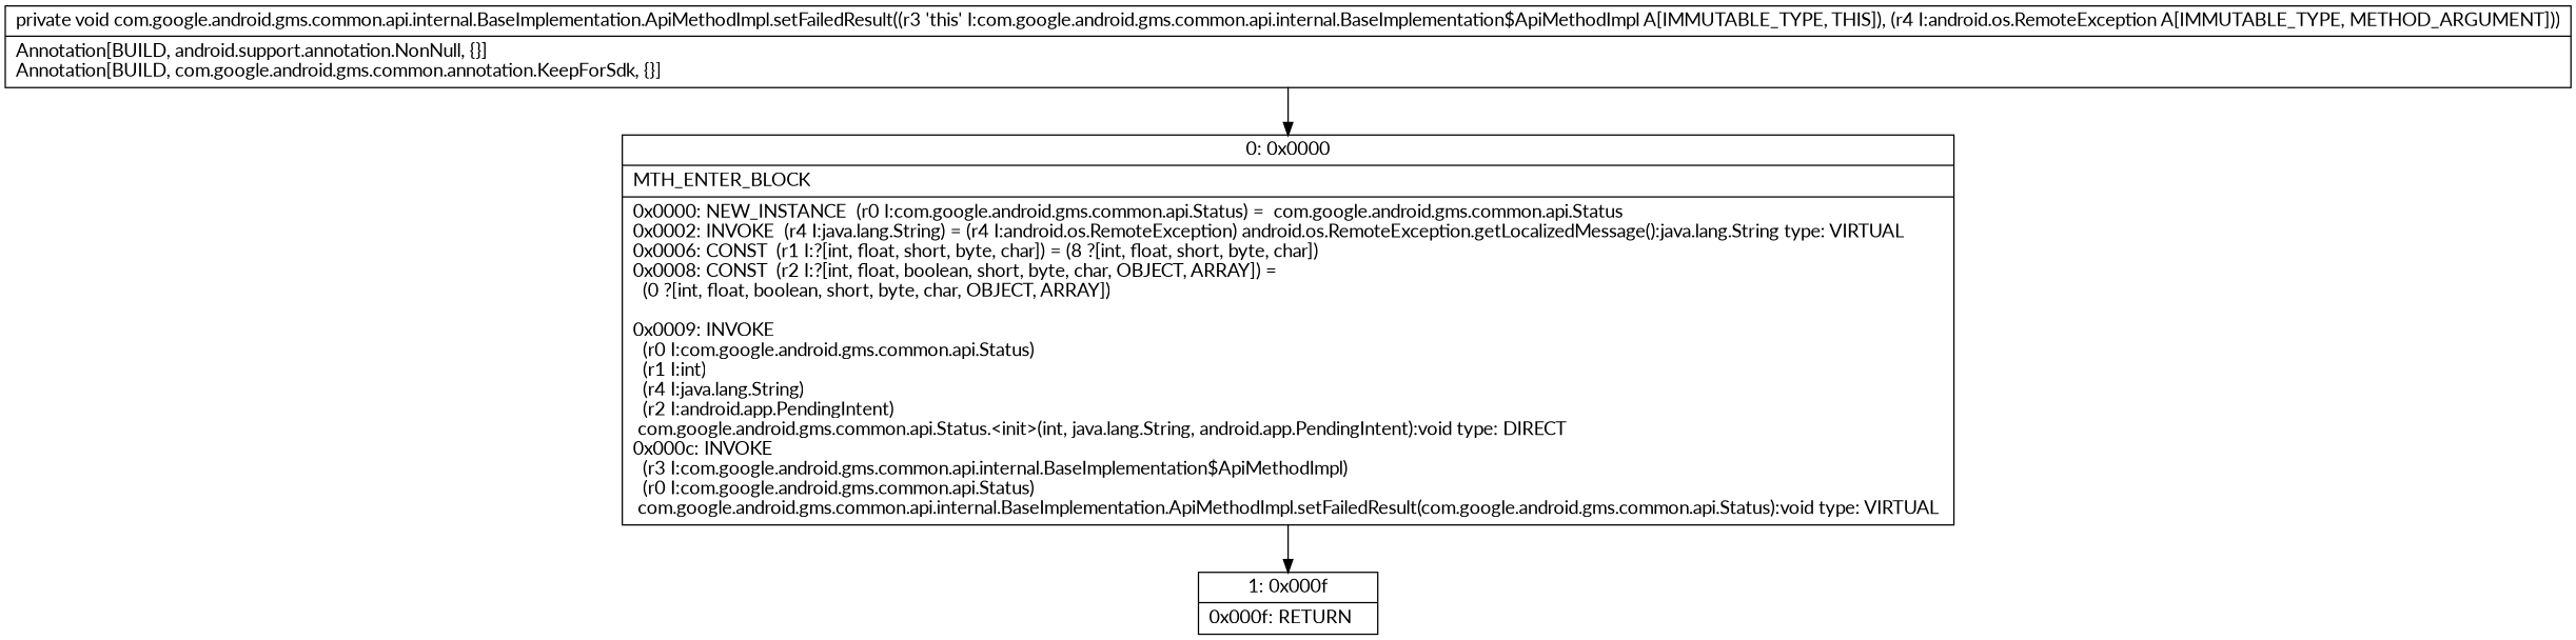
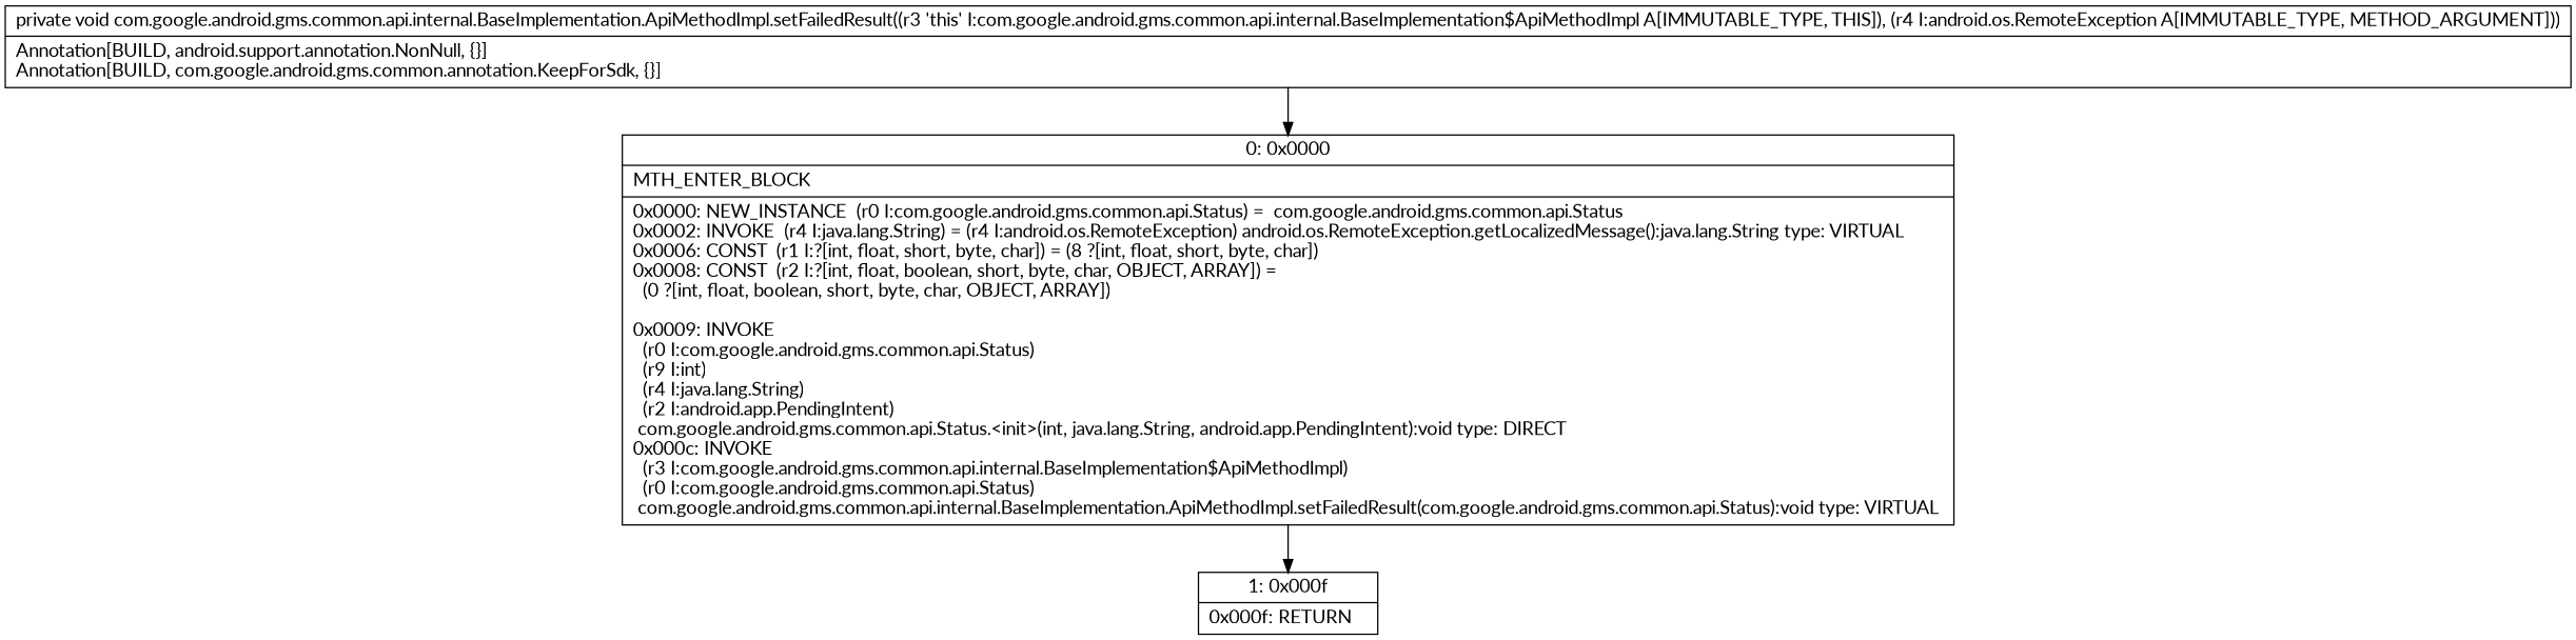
  digraph {
    fontname=Lato
    node [shape=record fontname=Lato]
    edge [fontname=Lato]
-   n1 [label="{0\:\ 0x0000|MTH_ENTER_BLOCK\l|0x0000: NEW_INSTANCE  (r0 I:com.google.android.gms.common.api.Status) =  com.google.android.gms.common.api.Status \l0x0002: INVOKE  (r4 I:java.lang.String) = (r4 I:android.os.RemoteException) android.os.RemoteException.getLocalizedMessage():java.lang.String type: VIRTUAL \l0x0006: CONST  (r1 I:?[int, float, short, byte, char]) = (8 ?[int, float, short, byte, char]) \l0x0008: CONST  (r2 I:?[int, float, boolean, short, byte, char, OBJECT, ARRAY]) = \l  (0 ?[int, float, boolean, short, byte, char, OBJECT, ARRAY])\l \l0x0009: INVOKE  \l  (r0 I:com.google.android.gms.common.api.Status)\l  (r1 I:int)\l  (r4 I:java.lang.String)\l  (r2 I:android.app.PendingIntent)\l com.google.android.gms.common.api.Status.\<init\>(int, java.lang.String, android.app.PendingIntent):void type: DIRECT \l0x000c: INVOKE  \l  (r3 I:com.google.android.gms.common.api.internal.BaseImplementation$ApiMethodImpl)\l  (r0 I:com.google.android.gms.common.api.Status)\l com.google.android.gms.common.api.internal.BaseImplementation.ApiMethodImpl.setFailedResult(com.google.android.gms.common.api.Status):void type: VIRTUAL \l}"]
+   n1 [label="{0\:\ 0x0000|MTH_ENTER_BLOCK\l|0x0000: NEW_INSTANCE  (r0 I:com.google.android.gms.common.api.Status) =  com.google.android.gms.common.api.Status \l0x0002: INVOKE  (r4 I:java.lang.String) = (r4 I:android.os.RemoteException) android.os.RemoteException.getLocalizedMessage():java.lang.String type: VIRTUAL \l0x0006: CONST  (r1 I:?[int, float, short, byte, char]) = (8 ?[int, float, short, byte, char]) \l0x0008: CONST  (r2 I:?[int, float, boolean, short, byte, char, OBJECT, ARRAY]) = \l  (0 ?[int, float, boolean, short, byte, char, OBJECT, ARRAY])\l \l0x0009: INVOKE  \l  (r0 I:com.google.android.gms.common.api.Status)\l  (r9 I:int)\l  (r4 I:java.lang.String)\l  (r2 I:android.app.PendingIntent)\l com.google.android.gms.common.api.Status.\<init\>(int, java.lang.String, android.app.PendingIntent):void type: DIRECT \l0x000c: INVOKE  \l  (r3 I:com.google.android.gms.common.api.internal.BaseImplementation$ApiMethodImpl)\l  (r0 I:com.google.android.gms.common.api.Status)\l com.google.android.gms.common.api.internal.BaseImplementation.ApiMethodImpl.setFailedResult(com.google.android.gms.common.api.Status):void type: VIRTUAL \l}"]
    n2 [label="{1\:\ 0x000f|0x000f: RETURN   \l}"]
    n3 [label="{private void com.google.android.gms.common.api.internal.BaseImplementation.ApiMethodImpl.setFailedResult((r3 'this' I:com.google.android.gms.common.api.internal.BaseImplementation$ApiMethodImpl A[IMMUTABLE_TYPE, THIS]), (r4 I:android.os.RemoteException A[IMMUTABLE_TYPE, METHOD_ARGUMENT]))  | Annotation[BUILD, android.support.annotation.NonNull, \{\}]\lAnnotation[BUILD, com.google.android.gms.common.annotation.KeepForSdk, \{\}]\l}"]
    n1 -> n2
    n3 -> n1
  }
